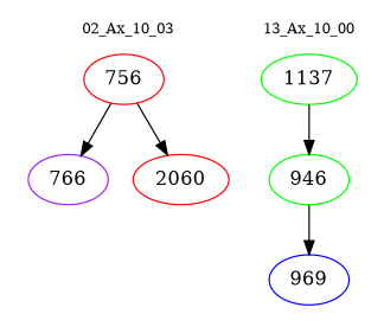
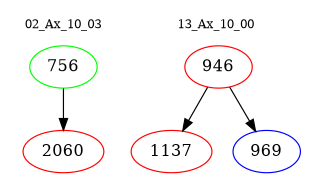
  digraph {
    node [color=green]
    edge [color=black]
-   n1 [color=red label=756]
-   n2 [color=purple label=766]
+   n1 [label=756]
    n3 [color=red label=2060]
-   n4 [label=946]
-   n5 [label=1137]
+   n4 [color=red label=946]
+   n5 [color=red label=1137]
    n6 [color=blue label=969]
    subgraph cluster_1 {
      color=white
      fontsize=10
      label="02_Ax_10_03"
      n1
-     n2
      n3
    }
    subgraph cluster_2 {
      color=white
      fontsize=10
      label="13_Ax_10_00"
      n4
      n5
      n6
    }
-   n1 -> n2
    n1 -> n3
-   n5 -> n4
+   n4 -> n5
    n4 -> n6
  }
